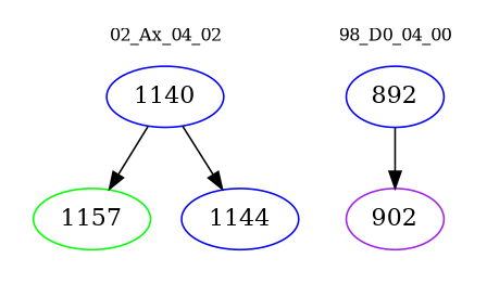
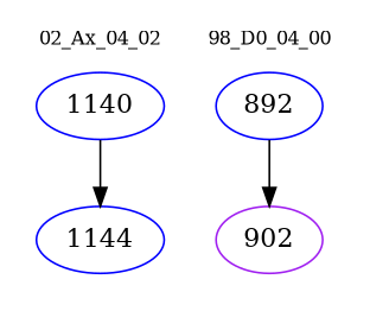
  digraph {
    node [color=blue]
    edge [color=black]
    n1 [label=1140]
-   n2 [color=green label=1157]
    n3 [label=1144]
    n4 [label=892]
    n5 [color=purple label=902]
    subgraph cluster_1 {
      color=white
      fontsize=10
      label="02_Ax_04_02"
      n1
-     n2
      n3
    }
    subgraph cluster_2 {
      color=white
      fontsize=10
      label="98_D0_04_00"
      n4
      n5
    }
-   n1 -> n2
    n1 -> n3
    n4 -> n5
  }
